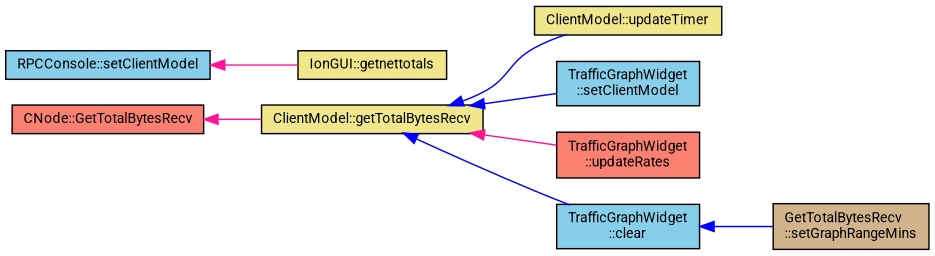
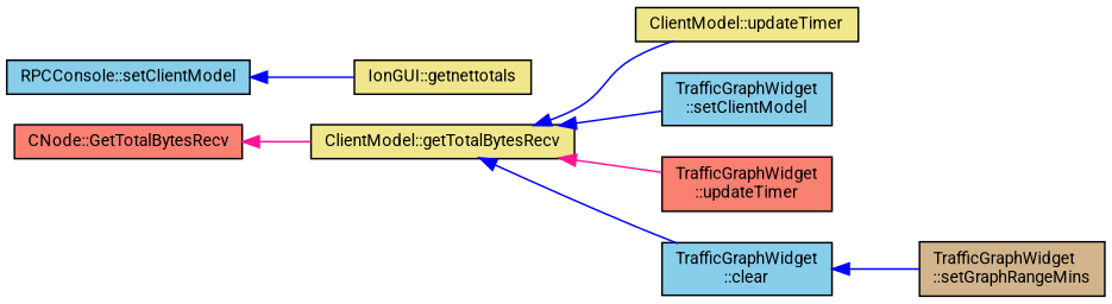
  digraph {
    fontname=Roboto
    rankdir=LR
    node [color=black fillcolor=khaki fontname=Roboto fontsize=10 shape=record style=filled]
    edge [color=blue dir=back fontname=Roboto fontsize=10 labelfontname=Helvetica labelfontsize=10 style=solid]
    n1 [fillcolor=salmon fontcolor=black height=0.2 label="CNode::GetTotalBytesRecv" width=0.4]
    n2 [height=0.2 label="ClientModel::getTotalBytesRecv" width=0.4]
    n3 [height=0.2 label="ClientModel::updateTimer" width=0.4]
    n4 [fillcolor=skyblue height=0.2 label="TrafficGraphWidget\l::setClientModel" width=0.4]
-   n5 [fillcolor=salmon height=0.2 label="TrafficGraphWidget\l::updateRates" width=0.4]
+   n5 [fillcolor=salmon height=0.2 label="TrafficGraphWidget\l::updateTimer" width=0.4]
    n6 [fillcolor=skyblue height=0.2 label="TrafficGraphWidget\l::clear" width=0.4]
    n7 [fillcolor=skyblue height=0.2 label="RPCConsole::setClientModel" width=0.4]
    n8 [height=0.2 label="IonGUI::getnettotals" width=0.4]
-   n9 [fillcolor=tan height=0.2 label="GetTotalBytesRecv\l::setGraphRangeMins" width=0.4]
+   n9 [fillcolor=tan height=0.2 label="TrafficGraphWidget\l::setGraphRangeMins" width=0.4]
    n1 -> n2 [color=deeppink]
    n2 -> n3
    n2 -> n4
    n2 -> n5 [color=deeppink]
    n2 -> n6
    n6 -> n9
-   n7 -> n8 [color=deeppink]
+   n7 -> n8
  }
